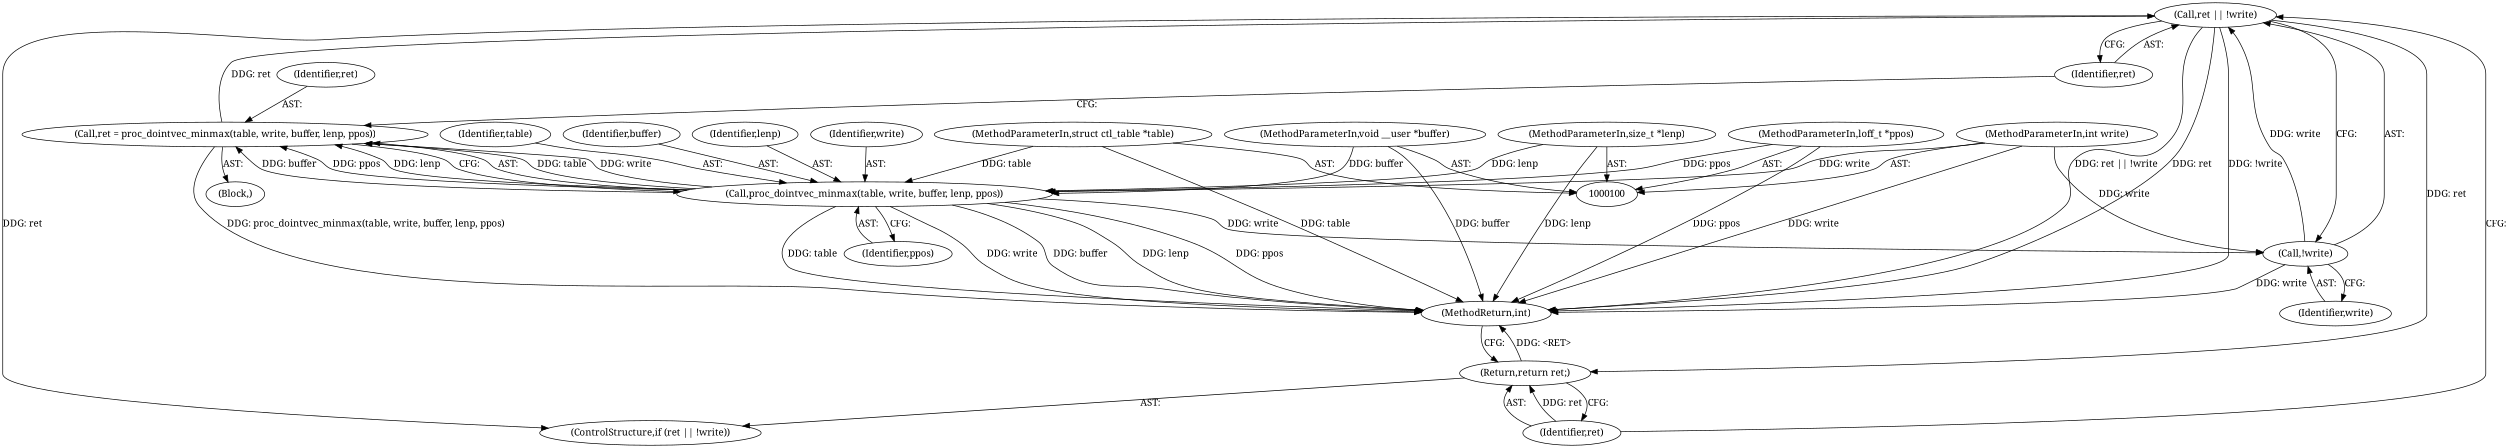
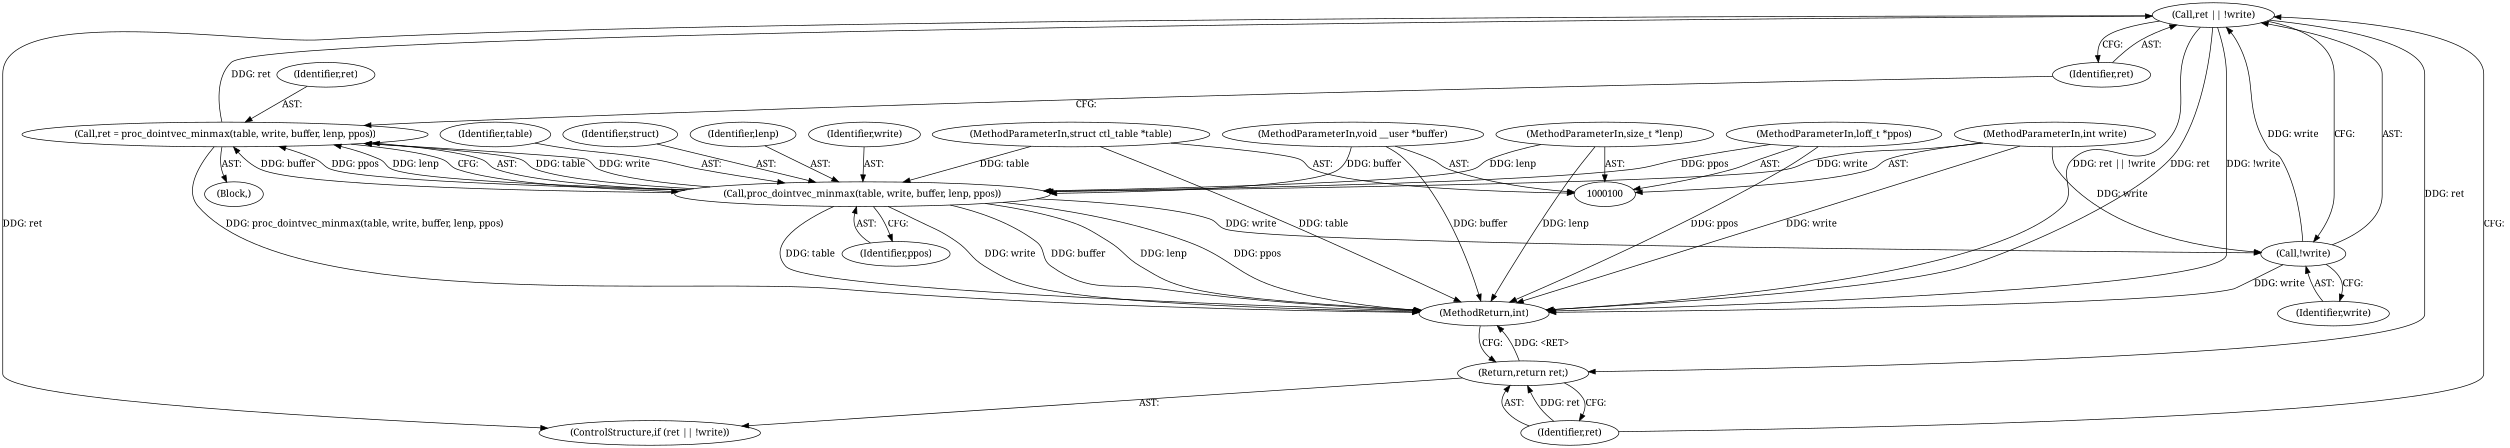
  digraph {
    fontname="Noto Serif"
    node [fontname="Noto Serif"]
    edge [fontname="Noto Serif"]
    n1 [label="(Call,ret || !write)"]
    n2 [label="(Call,!write)"]
    n3 [label="(Return,return ret;)"]
    n4 [label="(Identifier,ret)"]
    n5 [label="(MethodReturn,int)"]
    n6 [label="(ControlStructure,if (ret || !write))"]
    n7 [label="(Identifier,write)"]
    n8 [label="(Identifier,ret)"]
    n9 [label="(Call,ret = proc_dointvec_minmax(table, write, buffer, lenp, ppos))"]
    n10 [label="(Call,proc_dointvec_minmax(table, write, buffer, lenp, ppos))"]
    n11 [label="(Block,)"]
    n12 [label="(Identifier,ppos)"]
    n13 [label="(MethodParameterIn,struct ctl_table *table)"]
    1000100
    n15 [label="(MethodParameterIn,int write)"]
    n16 [label="(MethodParameterIn,void __user *buffer)"]
    n17 [label="(MethodParameterIn,size_t *lenp)"]
    n18 [label="(MethodParameterIn,loff_t *ppos)"]
    n19 [label="(Identifier,table)"]
-   n20 [label="(Identifier,buffer)"]
+   n20 [label="(Identifier,struct)"]
    n21 [label="(Identifier,lenp)"]
    n22 [label="(Identifier,ret)"]
    n23 [label="(Identifier,write)"]
    n1 -> n2 [label="CFG: "]
    n1 -> n3 [label="DDG: ret"]
    n1 -> n4 [label="CFG: "]
    n1 -> n5 [label="DDG: ret || !write"]
    n1 -> n5 [label="DDG: ret"]
    n1 -> n5 [label="DDG: !write"]
    n1 -> n6 [label="DDG: ret"]
    n2 -> n1 [label="AST: "]
    n2 -> n1 [label="DDG: write"]
    n2 -> n5 [label="DDG: write"]
    n2 -> n7 [label="CFG: "]
    n3 -> n5 [label="DDG: <RET>"]
    n3 -> n6 [label="AST: "]
    n3 -> n8 [label="CFG: "]
    n4 -> n1 [label="AST: "]
    n4 -> n9 [label="CFG: "]
    n5 -> n3 [label="CFG: "]
    n7 -> n2 [label="AST: "]
    n8 -> n1 [label="CFG: "]
    n8 -> n3 [label="AST: "]
    n8 -> n3 [label="DDG: ret"]
    n9 -> n1 [label="DDG: ret"]
    n9 -> n5 [label="DDG: proc_dointvec_minmax(table, write, buffer, lenp, ppos)"]
    n9 -> n10 [label="CFG: "]
    n9 -> n11 [label="AST: "]
    n10 -> n2 [label="DDG: write"]
    n10 -> n5 [label="DDG: lenp"]
    n10 -> n5 [label="DDG: ppos"]
    n10 -> n5 [label="DDG: table"]
    n10 -> n5 [label="DDG: write"]
    n10 -> n5 [label="DDG: buffer"]
    n10 -> n9 [label="AST: "]
    n10 -> n9 [label="DDG: table"]
    n10 -> n9 [label="DDG: write"]
    n10 -> n9 [label="DDG: buffer"]
    n10 -> n9 [label="DDG: ppos"]
    n10 -> n9 [label="DDG: lenp"]
    n10 -> n12 [label="CFG: "]
    n12 -> n10 [label="AST: "]
    n13 -> n5 [label="DDG: table"]
    n13 -> n10 [label="DDG: table"]
    n13 -> 1000100 [label="AST: "]
    n15 -> n2 [label="DDG: write"]
    n15 -> n5 [label="DDG: write"]
    n15 -> n10 [label="DDG: write"]
    n15 -> 1000100 [label="AST: "]
    n16 -> n5 [label="DDG: buffer"]
    n16 -> n10 [label="DDG: buffer"]
    n16 -> 1000100 [label="AST: "]
    n17 -> n5 [label="DDG: lenp"]
    n17 -> n10 [label="DDG: lenp"]
    n17 -> 1000100 [label="AST: "]
    n18 -> n5 [label="DDG: ppos"]
    n18 -> n10 [label="DDG: ppos"]
    n18 -> 1000100 [label="AST: "]
    n19 -> n10 [label="AST: "]
    n20 -> n10 [label="AST: "]
    n21 -> n10 [label="AST: "]
    n22 -> n9 [label="AST: "]
    n23 -> n10 [label="AST: "]
  }
